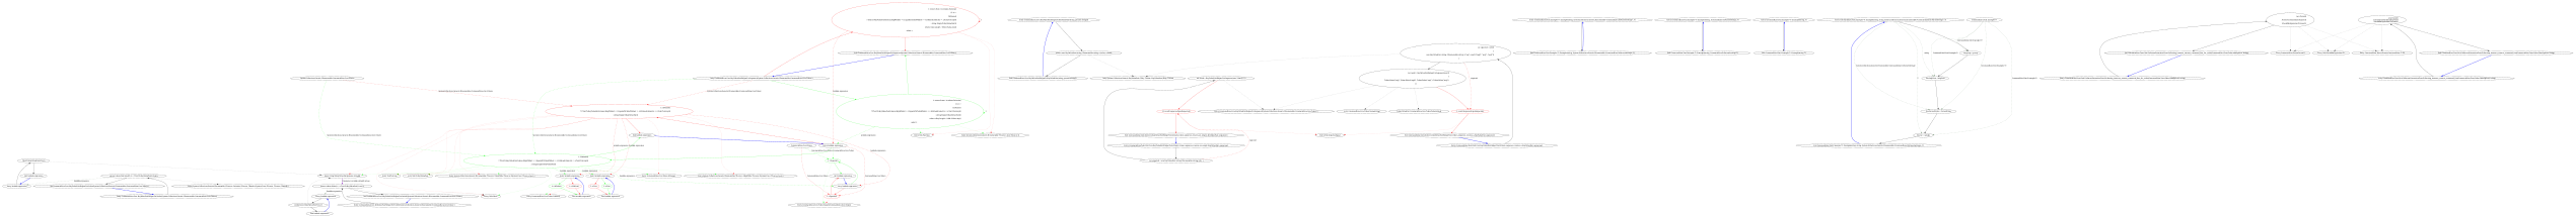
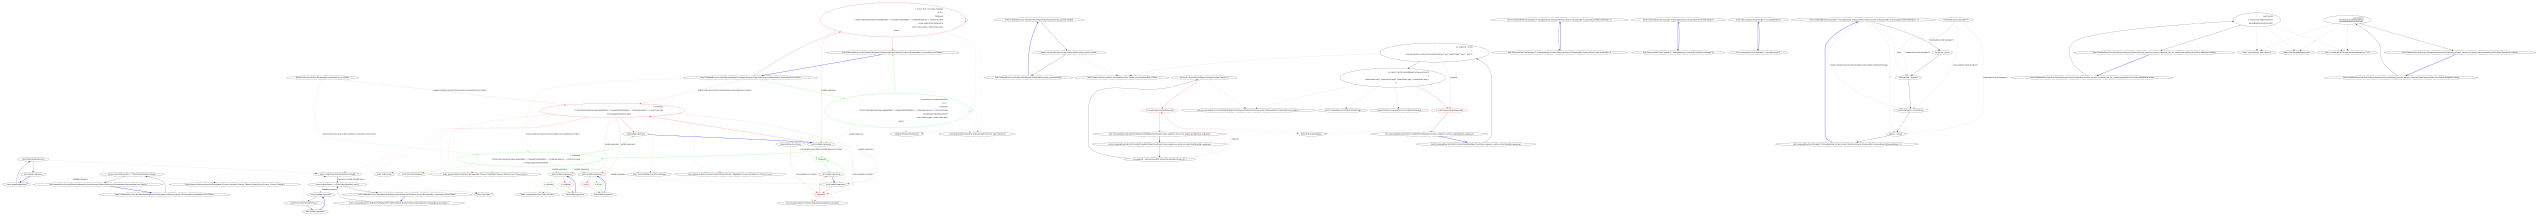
  digraph {
    fontname="Noto Serif"
    node [fontname="Noto Serif" cluster="lambda expression" span="28-28"]
    edge [fontname="Noto Serif" style=solid]
    n1 [label="System.Collections.Generic.IEnumerable<CommandLine.Core.Token>" cluster="" span=""]
    n2 [color=red community=0 label="1: f.IsName()\r\n                            ? f.Text.ToKeyValuePair(tokens.SkipWhile(t => t.Equals(f)).TakeWhile(v => v.IsValue()).Select(x => x.Text).ToArray())\r\n                            : string.Empty.ToKeyValuePair()" span="27-29"]
    n3 [color=green community=0 label="1: f.IsName()\r\n                            ? f.Text.ToKeyValuePair(tokens.SkipWhile(t => t.Equals(f)).TakeWhile(v => v.IsValue()).Select(x => x.Text).ToArray())\r\n                            : string.Empty.ToKeyValuePair()" span="27-29"]
    n4 [cluster="Unk.Select" label="Entry Unk.Select" span=""]
    n5 [cluster="string.ToKeyValuePair(params string[])" label="Entry string.ToKeyValuePair(params string[])" span="34-34"]
    n6 [label="Exit lambda expression" span="26-29"]
    n7 [cluster="CommandLine.Core.Token.IsName()" label="Entry CommandLine.Core.Token.IsName()" span="68-68"]
    n8 [cluster="System.Collections.Generic.IEnumerable<TSource>.SkipWhile<TSource>(System.Func<TSource, bool>)" label="Entry System.Collections.Generic.IEnumerable<TSource>.SkipWhile<TSource>(System.Func<TSource, bool>)" span="0-0"]
    n9 [cluster="System.Collections.Generic.IEnumerable<TSource>.TakeWhile<TSource>(System.Func<TSource, bool>)" label="Entry System.Collections.Generic.IEnumerable<TSource>.TakeWhile<TSource>(System.Func<TSource, bool>)" span="0-0"]
    n10 [cluster="Unk.ToArray" label="Entry Unk.ToArray" span=""]
    n11 [cluster="Unk.ToKeyValuePair" label="Entry Unk.ToKeyValuePair" span=""]
    n12 [label="Entry lambda expression"]
    n13 [label="Entry lambda expression"]
    n14 [label="Entry lambda expression"]
    n15 [label="CommandLine.Core.Token" cluster="" span=""]
    n16 [color=red community=0 label="1: t.Equals(f)"]
    n17 [color=green community=0 label="1: t.Equals(f)"]
    n18 [label="Exit lambda expression"]
    n19 [cluster="CommandLine.Core.Token.Equals(CommandLine.Core.Token)" label="Entry CommandLine.Core.Token.Equals(CommandLine.Core.Token)" span="55-55"]
    n20 [cluster="CommandLine.Core.KeyValuePairHelper.ForSwitch(System.Collections.Generic.IEnumerable<CommandLine.Core.Token>)" label="Entry CommandLine.Core.KeyValuePairHelper.ForSwitch(System.Collections.Generic.IEnumerable<CommandLine.Core.Token>)" span="10-10"]
    n21 [cluster="CommandLine.Core.KeyValuePairHelper.ForSwitch(System.Collections.Generic.IEnumerable<CommandLine.Core.Token>)" label="return tokens.Select(t => t.Text.ToKeyValuePair(''true''));" span="13-13"]
    n22 [cluster="CommandLine.Core.KeyValuePairHelper.ForSwitch(System.Collections.Generic.IEnumerable<CommandLine.Core.Token>)" label="Exit CommandLine.Core.KeyValuePairHelper.ForSwitch(System.Collections.Generic.IEnumerable<CommandLine.Core.Token>)" span="10-10"]
    n23 [label="Entry lambda expression" span="13-13"]
    n24 [label="t.Collections.ToKeyValuePair(''true'')" span="13-13"]
    n25 [label="Exit lambda expression" span="13-13"]
    n26 [cluster="CommandLine.Core.KeyValuePairHelper.ForScalar(System.Collections.Generic.IEnumerable<CommandLine.Core.Token>)" label="Entry CommandLine.Core.KeyValuePairHelper.ForScalar(System.Collections.Generic.IEnumerable<CommandLine.Core.Token>)" span="16-16"]
    n27 [cluster="CommandLine.Core.KeyValuePairHelper.ForScalar(System.Collections.Generic.IEnumerable<CommandLine.Core.Token>)" label="return tokens.Pairwise((f, s) => f.Text.ToKeyValuePair(s.Text));" span="19-19"]
    n28 [cluster="CommandLine.Core.KeyValuePairHelper.ForScalar(System.Collections.Generic.IEnumerable<CommandLine.Core.Token>)" label="Exit CommandLine.Core.KeyValuePairHelper.ForScalar(System.Collections.Generic.IEnumerable<CommandLine.Core.Token>)" span="16-16"]
    n29 [cluster="System.Collections.Generic.IEnumerable<TSource>.Pairwise<TSource, TResult>(System.Func<TSource, TSource, TResult>)" label="Entry System.Collections.Generic.IEnumerable<TSource>.Pairwise<TSource, TResult>(System.Func<TSource, TSource, TResult>)" span="272-272"]
    n30 [label="Entry lambda expression" span="19-19"]
    n31 [label="f.Text.ToKeyValuePair(s.Text)" span="19-19"]
    n32 [label="Exit lambda expression" span="19-19"]
    n33 [cluster="CommandLine.Core.KeyValuePairHelper.ForSequence(System.Collections.Generic.IEnumerable<CommandLine.Core.Token>)" label="Entry CommandLine.Core.KeyValuePairHelper.ForSequence(System.Collections.Generic.IEnumerable<CommandLine.Core.Token>)" span="22-22"]
    n34 [cluster="CommandLine.Core.KeyValuePairHelper.ForSequence(System.Collections.Generic.IEnumerable<CommandLine.Core.Token>)" color=red community=0 label="1: return from t in tokens.Pairwise(\r\n                (f, s) =>\r\n                        f.IsName()\r\n                            ? f.Text.ToKeyValuePair(tokens.SkipWhile(t => t.Equals(f)).TakeWhile(v => v.IsValue()).Select(x => x.Text).ToArray())\r\n                            : string.Empty.ToKeyValuePair())\r\n                   where t.Key.Length > 0 && t.Value.Any()\r\n                   select t;" span="25-31"]
    n35 [cluster="CommandLine.Core.KeyValuePairHelper.ForSequence(System.Collections.Generic.IEnumerable<CommandLine.Core.Token>)" color=green community=0 label="1: return from t in tokens.Pairwise(\r\n                (f, s) =>\r\n                        f.IsName()\r\n                            ? f.Text.ToKeyValuePair(tokens.SkipWhile(t => t.Equals(f)).TakeWhile(v => v.IsValue()).Select(x => x.Text).ToArray())\r\n                            : string.Empty.ToKeyValuePair())\r\n                   where t.Key.Length > 0 && t.Value.Any()\r\n                   select t;" span="25-31"]
    n36 [cluster="CommandLine.Core.KeyValuePairHelper.ForSequence(System.Collections.Generic.IEnumerable<CommandLine.Core.Token>)" label="Exit CommandLine.Core.KeyValuePairHelper.ForSequence(System.Collections.Generic.IEnumerable<CommandLine.Core.Token>)" span="22-22"]
-   n37 [cluster="Unk.Pairwise" label="Entry Unk.Pairwise" span=""]
+   n37 [cluster="Unk.Pairwise" label="UnParserSettings Unk.Pairwise" span=""]
    n38 [cluster="System.Collections.Generic.IEnumerable<TSource>.Any<TSource>()" label="Entry System.Collections.Generic.IEnumerable<TSource>.Any<TSource>()" span="0-0"]
    n39 [label="Entry lambda expression" span="26-29"]
    n40 [color=red community=0 label="1: v.IsValue()"]
    n41 [color=green community=0 label="1: v.IsValue()"]
    n42 [color=red community=0 label="5: x.Text"]
    n43 [color=green community=0 label="5: x.Text"]
    n44 [label="Exit lambda expression"]
    n45 [cluster="CommandLine.Core.Token.IsValue()" label="Entry CommandLine.Core.Token.IsValue()" span="73-73"]
    n46 [label="Exit lambda expression"]
    n47 [cluster="CommandLine.Core.KeyValuePairHelper.ToKeyValuePair(string, params string[])" label="Entry CommandLine.Core.KeyValuePairHelper.ToKeyValuePair(string, params string[])" span="34-34"]
    n48 [cluster="CommandLine.Core.KeyValuePairHelper.ToKeyValuePair(string, params string[])" label="return new KeyValuePair<string, IEnumerable<string>>(value, values);" span="36-36"]
    n49 [cluster="CommandLine.Core.KeyValuePairHelper.ToKeyValuePair(string, params string[])" label="Exit CommandLine.Core.KeyValuePairHelper.ToKeyValuePair(string, params string[])" span="34-34"]
    n50 [cluster="System.Collections.Generic.KeyValuePair<TKey, TValue>.KeyValuePair(TKey, TValue)" label="Entry System.Collections.Generic.KeyValuePair<TKey, TValue>.KeyValuePair(TKey, TValue)" span="0-0"]
    n51 [cluster="CommandLine.Tests.Unit.Core.KeyValuePairHelperTests.Empty_token_sequence_creates_an_empty_KeyValuePair_sequence()" file="KeyValuePairHelperTests.cs" label="Entry CommandLine.Tests.Unit.Core.KeyValuePairHelperTests.Empty_token_sequence_creates_an_empty_KeyValuePair_sequence()" span="12-12"]
    n52 [cluster="CommandLine.Tests.Unit.Core.KeyValuePairHelperTests.Empty_token_sequence_creates_an_empty_KeyValuePair_sequence()" file="KeyValuePairHelperTests.cs" label="var expected = new KeyValuePair<string, IEnumerable<string>>[] { }" span="14-14"]
    n53 [cluster="CommandLine.Tests.Unit.Core.KeyValuePairHelperTests.Empty_token_sequence_creates_an_empty_KeyValuePair_sequence()" file="KeyValuePairHelperTests.cs" label="var result = KeyValuePairHelper.ForSequence(new Token[] { })" span="16-16"]
    n54 [cluster="CommandLine.Tests.Unit.Core.KeyValuePairHelperTests.Empty_token_sequence_creates_an_empty_KeyValuePair_sequence()" color=red community=0 file="KeyValuePairHelperTests.cs" label="12: result.SequenceEqual(expected)" span="18-18"]
    n55 [cluster="CommandLine.Core.KeyValuePairHelper.ForSequence(System.Collections.Generic.IEnumerable<CommandLine.Core.Token>)" file="KeyValuePairHelperTests.cs" label="Entry CommandLine.Core.KeyValuePairHelper.ForSequence(System.Collections.Generic.IEnumerable<CommandLine.Core.Token>)" span="22-22"]
    n56 [cluster="CommandLine.Tests.Unit.Core.KeyValuePairHelperTests.Empty_token_sequence_creates_an_empty_KeyValuePair_sequence()" file="KeyValuePairHelperTests.cs" label="Exit CommandLine.Tests.Unit.Core.KeyValuePairHelperTests.Empty_token_sequence_creates_an_empty_KeyValuePair_sequence()" span="12-12"]
    n57 [cluster="Unk.SequenceEqual" file="KeyValuePairHelperTests.cs" label="Entry Unk.SequenceEqual" span=""]
    n58 [cluster="CommandLine.Core.Token.Name(string)" file="KeyValuePairHelperTests.cs" label="Entry CommandLine.Core.Token.Name(string)" span="19-19"]
    n59 [cluster="CommandLine.Tests.Unit.Core.KeyValuePairHelperTests.Token_sequence_creates_a_KeyValuePair_sequence()" file="KeyValuePairHelperTests.cs" label="Entry CommandLine.Tests.Unit.Core.KeyValuePairHelperTests.Token_sequence_creates_a_KeyValuePair_sequence()" span="22-22"]
    n60 [cluster="CommandLine.Tests.Unit.Core.KeyValuePairHelperTests.Token_sequence_creates_a_KeyValuePair_sequence()" file="KeyValuePairHelperTests.cs" label="var expected = new[]\r\n                {\r\n                    new KeyValuePair<string, IEnumerable<string>>(''seq'', new[] {''seq0'', ''seq1'', ''seq2''})\r\n                }" span="24-27"]
    n61 [cluster="CommandLine.Tests.Unit.Core.KeyValuePairHelperTests.Token_sequence_creates_a_KeyValuePair_sequence()" file="KeyValuePairHelperTests.cs" label="var result = KeyValuePairHelper.ForSequence(new []\r\n                {\r\n                    Token.Name(''seq''), Token.Value(''seq0''), Token.Value(''seq1''), Token.Value(''seq2'') \r\n                })" span="29-32"]
    n62 [cluster="CommandLine.Tests.Unit.Core.KeyValuePairHelperTests.Token_sequence_creates_a_KeyValuePair_sequence()" color=red community=0 file="KeyValuePairHelperTests.cs" label="3: result.SequenceEqual(expected)" span="34-34"]
    n63 [cluster="CommandLine.Core.Token.Value(string)" file="KeyValuePairHelperTests.cs" label="ToKeyValuePair CommandLine.Core.Token.Value(string)" span="24-24"]
    n64 [cluster="CommandLine.Tests.Unit.Core.KeyValuePairHelperTests.Token_sequence_creates_a_KeyValuePair_sequence()" file="KeyValuePairHelperTests.cs" label="Exit CommandLine.Tests.Unit.Core.KeyValuePairHelperTests.Token_sequence_creates_a_KeyValuePair_sequence()" span="22-22"]
    n65 [cluster="CommandLine.Text.Example<T>.Example(string, System.Collections.Generic.IEnumerable<CommandLine.UnParserSettings>, T)" file="UnParserExtensions.cs" label="Entry CommandLine.Text.Example<T>.Example(string, System.Collections.Generic.IEnumerable<CommandLine.UnParserSettings>, T)" span="22-22"]
    n66 [cluster="CommandLine.Text.Example<T>.Example(string, System.Collections.Generic.IEnumerable<CommandLine.UnParserSettings>, T)" file="UnParserExtensions.cs" label="Exit CommandLine.Text.Example<T>.Example(string, System.Collections.Generic.IEnumerable<CommandLine.UnParserSettings>, T)" span="22-22"]
    n67 [cluster="CommandLine.Text.Example<T>.Example(string, CommandLine.UnParserSettings, T)" file="UnParserExtensions.cs" label="Entry CommandLine.Text.Example<T>.Example(string, CommandLine.UnParserSettings, T)" span="27-27"]
    n68 [cluster="CommandLine.Text.Example<T>.Example(string, CommandLine.UnParserSettings, T)" file="UnParserExtensions.cs" label="Exit CommandLine.Text.Example<T>.Example(string, CommandLine.UnParserSettings, T)" span="27-27"]
    n69 [cluster="CommandLine.Text.Example<T>.Example(string, T)" file="UnParserExtensions.cs" label="Entry CommandLine.Text.Example<T>.Example(string, T)" span="32-32"]
    n70 [cluster="CommandLine.Text.Example<T>.Example(string, T)" file="UnParserExtensions.cs" label="Exit CommandLine.Text.Example<T>.Example(string, T)" span="32-32"]
    n71 [cluster="CommandLine.Text.Example<T>.Example(string, string, System.Collections.Generic.IEnumerable<CommandLine.UnParserSettings>, T)" file="UnParserExtensions.cs" label="Entry CommandLine.Text.Example<T>.Example(string, string, System.Collections.Generic.IEnumerable<CommandLine.UnParserSettings>, T)" span="14-14"]
    n72 [cluster="CommandLine.Text.Example<T>.Example(string, string, System.Collections.Generic.IEnumerable<CommandLine.UnParserSettings>, T)" file="UnParserExtensions.cs" label="this.group = group" span="16-16"]
    n73 [cluster="CommandLine.Text.Example<T>.Example(string, string, System.Collections.Generic.IEnumerable<CommandLine.UnParserSettings>, T)" file="UnParserExtensions.cs" label="this.helpText = helpText" span="17-17"]
    n74 [cluster="CommandLine.Text.Example<T>.Example(string, string, System.Collections.Generic.IEnumerable<CommandLine.UnParserSettings>, T)" file="UnParserExtensions.cs" label="this.formatStyles = formatStyles" span="18-18"]
    n75 [cluster="CommandLine.Text.Example<T>.Example(string, string, System.Collections.Generic.IEnumerable<CommandLine.UnParserSettings>, T)" file="UnParserExtensions.cs" label="this.var = sample" span="19-19"]
    n76 [cluster="CommandLine.Text.Example<T>.Example(string, string, System.Collections.Generic.IEnumerable<CommandLine.UnParserSettings>, T)" file="UnParserExtensions.cs" label="Exit CommandLine.Text.Example<T>.Example(string, string, System.Collections.Generic.IEnumerable<CommandLine.UnParserSettings>, T)" span="14-14"]
    n77 [file="UnParserExtensions.cs" label="CommandLine.Text.Example<T>" cluster="" span=""]
    n78 [cluster="CommandLine.Parser.FormatCommandLine<T>(T)" file="UnParserExtensionsTests.cs" label="Entry CommandLine.Parser.FormatCommandLine<T>(T)" span="24-24"]
    n79 [cluster="CommandLine.Parser.Parser()" file="UnParserExtensionsTests.cs" label="Entry CommandLine.Parser.Parser()" span="26-26"]
    n80 [cluster="CommandLine.Tests.Unit.UnParserExtensionsTests.UnParsing_instance_returns_command_line_for_verbs(CommandLine.Tests.Fakes.AddOptions, string)" file="UnParserExtensionsTests.cs" label="Entry CommandLine.Tests.Unit.UnParserExtensionsTests.UnParsing_instance_returns_command_line_for_verbs(CommandLine.Tests.Fakes.AddOptions, string)" span="30-30"]
    n81 [cluster="CommandLine.Tests.Unit.UnParserExtensionsTests.UnParsing_instance_returns_command_line_for_verbs(CommandLine.Tests.Fakes.AddOptions, string)" file="UnParserExtensionsTests.cs" label="new Parser()\r\n                .FormatCommandLine(options)\r\n                .ShouldBeEquivalentTo(result)" span="32-34"]
    n82 [cluster="CommandLine.Tests.Unit.UnParserExtensionsTests.UnParsing_instance_returns_command_line_for_verbs(CommandLine.Tests.Fakes.AddOptions, string)" file="UnParserExtensionsTests.cs" label="Exit CommandLine.Tests.Unit.UnParserExtensionsTests.UnParsing_instance_returns_command_line_for_verbs(CommandLine.Tests.Fakes.AddOptions, string)" span="30-30"]
    n83 [cluster="Unk.ShouldBeEquivalentTo" file="UnParserExtensionsTests.cs" label="Entry Unk.ShouldBeEquivalentTo" span=""]
    n84 [cluster="CommandLine.Tests.Unit.UnParserExtensionsTests.UnParsing_instance_returns_command_line(CommandLine.Tests.Fakes.FakeOptions, string)" file="UnParserExtensionsTests.cs" label="Entry CommandLine.Tests.Unit.UnParserExtensionsTests.UnParsing_instance_returns_command_line(CommandLine.Tests.Fakes.FakeOptions, string)" span="21-21"]
    n85 [cluster="CommandLine.Tests.Unit.UnParserExtensionsTests.UnParsing_instance_returns_command_line(CommandLine.Tests.Fakes.FakeOptions, string)" file="UnParserExtensionsTests.cs" label="new Parser()\r                .FormatCommandLine(options)\r                .ShouldBeEquivalentTo(result)" span="23-25"]
    n86 [cluster="CommandLine.Tests.Unit.UnParserExtensionsTests.UnParsing_instance_returns_command_line(CommandLine.Tests.Fakes.FakeOptions, string)" file="UnParserExtensionsTests.cs" label="Exit CommandLine.Tests.Unit.UnParserExtensionsTests.UnParsing_instance_returns_command_line(CommandLine.Tests.Fakes.FakeOptions, string)" span="21-21"]
    n1 -> n2 [color=red label="System.Collections.Generic.IEnumerable<CommandLine.Core.Token>" style=dashed]
    n1 -> n3 [color=green label="System.Collections.Generic.IEnumerable<CommandLine.Core.Token>" style=dashed]
    n2 -> n4 [color=red style=dotted]
    n2 -> n5 [color=red style=dotted]
    n2 -> n6 [color=red]
    n2 -> n7 [color=red style=dotted]
    n2 -> n8 [color=red style=dotted]
    n2 -> n9 [color=red style=dotted]
    n2 -> n10 [color=red style=dotted]
    n2 -> n11 [color=red style=dotted]
    n2 -> n12 [color=red label="lambda expression" style=dashed]
    n2 -> n13 [color=red label="lambda expression" style=dashed]
    n2 -> n14 [color=red label="lambda expression" style=dashed]
    n3 -> n4 [color=green style=dotted]
    n3 -> n5 [color=green style=dotted]
    n3 -> n6 [color=green]
    n3 -> n7 [color=green style=dotted]
    n3 -> n8 [color=green style=dotted]
    n3 -> n9 [color=green style=dotted]
    n3 -> n10 [color=green style=dotted]
    n3 -> n11 [color=green style=dotted]
    n3 -> n12 [color=green label="lambda expression" style=dashed]
    n3 -> n13 [color=green label="lambda expression" style=dashed]
    n3 -> n14 [color=green label="lambda expression" style=dashed]
    n5 -> n21 [color=darkorchid label="Parameter variable string[] values" style=bold]
    n6 -> n39 [color=blue style=bold]
    n12 -> n16 [color=red]
    n12 -> n17 [color=green]
    n13 -> n40 [color=red]
    n13 -> n41 [color=green]
    n14 -> n42 [color=red]
    n14 -> n43 [color=green]
    n15 -> n16 [color=red label="CommandLine.Core.Token" style=dashed]
    n15 -> n17 [color=green label="CommandLine.Core.Token" style=dashed]
    n16 -> n18 [color=red]
    n16 -> n19 [color=red style=dotted]
    n17 -> n18 [color=green]
    n17 -> n19 [color=green style=dotted]
    n18 -> n12 [color=blue style=bold]
    n20 -> n21
    n21 -> n4 [style=dotted]
    n21 -> n22
    n21 -> n23 [color=darkseagreen4 label="lambda expression" style=dashed]
    n22 -> n20 [color=blue style=bold]
    n23 -> n24
    n24 -> n5 [style=dotted]
    n24 -> n25
    n25 -> n23 [color=blue style=bold]
    n26 -> n27
    n27 -> n28
    n27 -> n29 [style=dotted]
    n27 -> n30 [color=darkseagreen4 label="lambda expression" style=dashed]
    n28 -> n26 [color=blue style=bold]
    n30 -> n31
    n31 -> n5 [style=dotted]
    n31 -> n32
    n32 -> n30 [color=blue style=bold]
    n33 -> n2 [color=red label="System.Collections.Generic.IEnumerable<CommandLine.Core.Token>" style=dashed]
    n33 -> n3 [color=green label="System.Collections.Generic.IEnumerable<CommandLine.Core.Token>" style=dashed]
    n33 -> n34 [color=red]
    n33 -> n35 [color=green]
    n34 -> n34 [color=red label=t style=dashed]
    n34 -> n36 [color=red]
    n34 -> n37 [color=red style=dotted]
    n34 -> n38 [color=red style=dotted]
    n34 -> n39 [color=red label="lambda expression" style=dashed]
    n35 -> n35 [color=green label=t style=dashed]
    n35 -> n36 [color=green]
    n35 -> n37 [color=green style=dotted]
    n35 -> n38 [color=green style=dotted]
    n35 -> n39 [color=green label="lambda expression" style=dashed]
    n36 -> n33 [color=blue style=bold]
    n39 -> n2 [color=red]
    n39 -> n3 [color=green]
    n39 -> n16 [color=red label="CommandLine.Core.Token" style=dashed]
    n39 -> n17 [color=green label="CommandLine.Core.Token" style=dashed]
    n40 -> n44 [color=red]
    n40 -> n45 [color=red style=dotted]
    n41 -> n44 [color=green]
    n41 -> n45 [color=green style=dotted]
    n42 -> n46 [color=red]
    n43 -> n46 [color=green]
    n44 -> n13 [color=blue style=bold]
    n46 -> n14 [color=blue style=bold]
    n47 -> n48
    n48 -> n49
    n48 -> n50 [style=dotted]
    n49 -> n47 [color=blue style=bold]
    n51 -> n52
    n52 -> n53
    n52 -> n54 [color=red label=expected style=dashed]
    n53 -> n54 [color=red]
    n53 -> n55 [style=dotted]
    n54 -> n56 [color=red]
    n54 -> n57 [color=red style=dotted]
    n56 -> n51 [color=blue style=bold]
    n59 -> n60
    n60 -> n50 [style=dotted]
    n60 -> n61
    n60 -> n62 [color=red label=expected style=dashed]
    n61 -> n55 [style=dotted]
    n61 -> n58 [style=dotted]
    n61 -> n62 [color=red]
    n61 -> n63 [style=dotted]
    n62 -> n57 [color=red style=dotted]
    n62 -> n64 [color=red]
    n64 -> n59 [color=blue style=bold]
    n65 -> n66
    n66 -> n65 [color=blue style=bold]
    n67 -> n68
    n68 -> n67 [color=blue style=bold]
    n69 -> n70
    n70 -> n69 [color=blue style=bold]
    n71 -> n72
    n71 -> n73 [color=darkseagreen4 label=string style=dashed]
    n71 -> n74 [color=darkseagreen4 label="System.Collections.Generic.IEnumerable<CommandLine.UnParserSettings>" style=dashed]
    n71 -> n75 [color=darkseagreen4 label=T style=dashed]
    n72 -> n73
    n73 -> n74
    n74 -> n75
    n75 -> n76
    n76 -> n71 [color=blue style=bold]
    n77 -> n72 [color=darkseagreen4 label="CommandLine.Text.Example<T>" style=dashed]
    n77 -> n73 [color=darkseagreen4 label="CommandLine.Text.Example<T>" style=dashed]
    n77 -> n74 [color=darkseagreen4 label="CommandLine.Text.Example<T>" style=dashed]
    n77 -> n75 [color=darkseagreen4 label="CommandLine.Text.Example<T>" style=dashed]
    n80 -> n81
    n81 -> n78 [style=dotted]
    n81 -> n79 [style=dotted]
    n81 -> n82
    n81 -> n83 [style=dotted]
    n82 -> n80 [color=blue style=bold]
    n84 -> n85
    n85 -> n78 [style=dotted]
    n85 -> n79 [style=dotted]
    n85 -> n83 [style=dotted]
    n85 -> n86
    n86 -> n84 [color=blue style=bold]
  }
